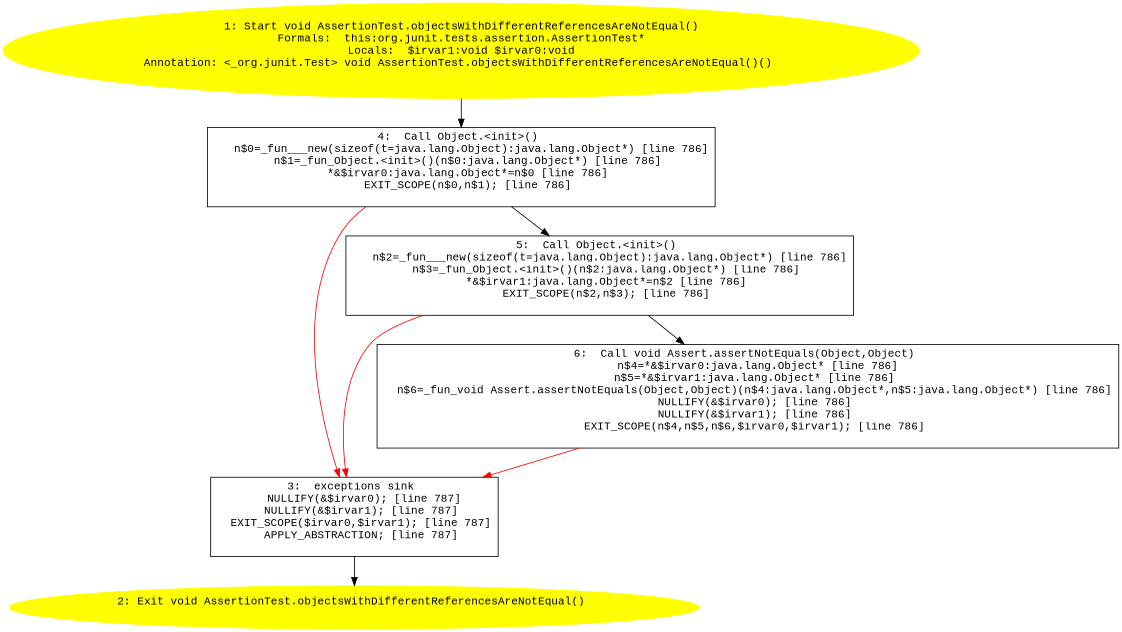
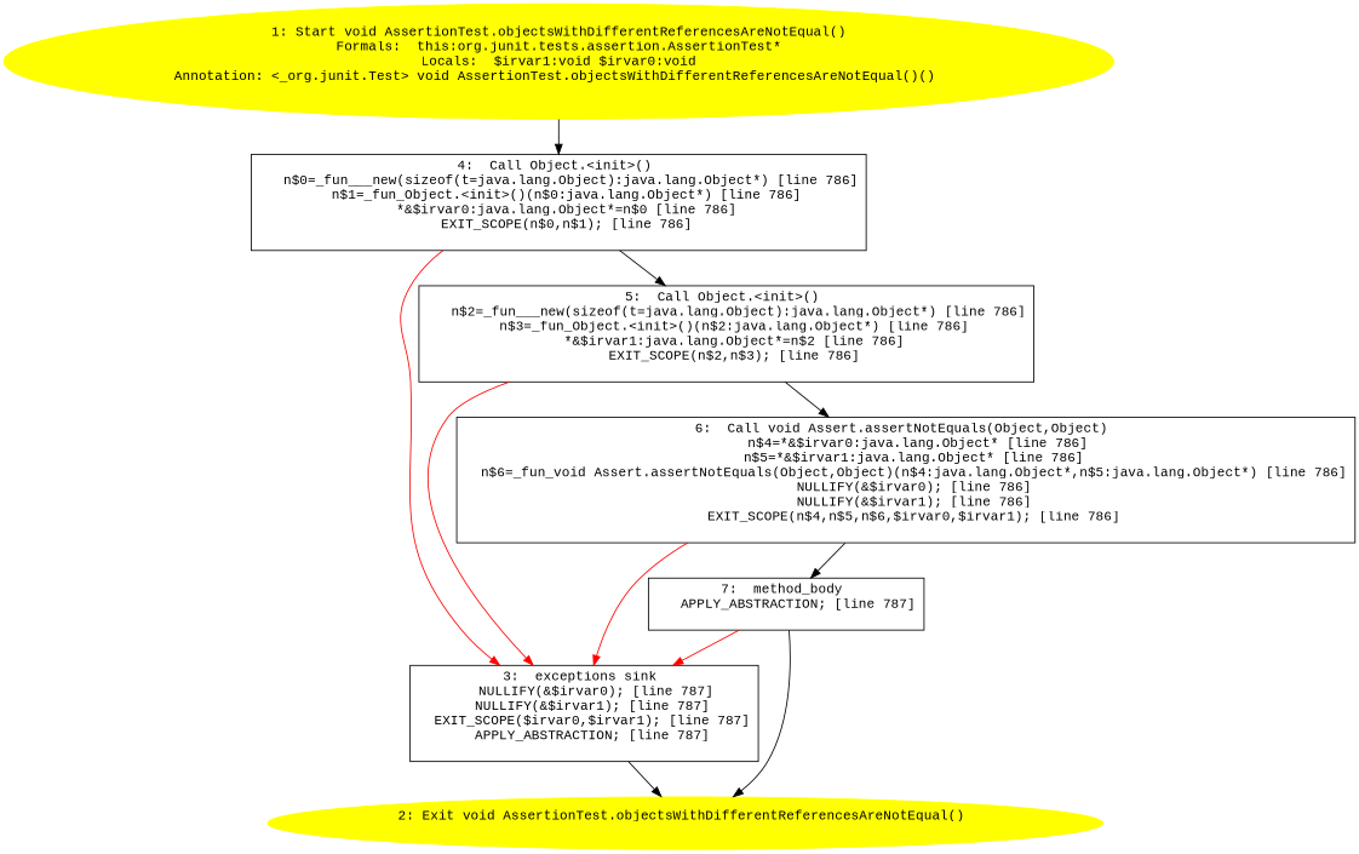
  digraph {
    fontname="Liberation Mono"
    node [fontname="Liberation Mono" shape=box]
    edge [fontname="Liberation Mono"]
    n1 [color=yellow label="1: Start void AssertionTest.objectsWithDifferentReferencesAreNotEqual()\nFormals:  this:org.junit.tests.assertion.AssertionTest*\nLocals:  $irvar1:void $irvar0:void\nAnnotation: <_org.junit.Test> void AssertionTest.objectsWithDifferentReferencesAreNotEqual()() \n  " style=filled shape=""]
    n2 [label="4:  Call Object.<init>() \n   n$0=_fun___new(sizeof(t=java.lang.Object):java.lang.Object*) [line 786]\n  n$1=_fun_Object.<init>()(n$0:java.lang.Object*) [line 786]\n  *&$irvar0:java.lang.Object*=n$0 [line 786]\n  EXIT_SCOPE(n$0,n$1); [line 786]\n "]
    n3 [label="3:  exceptions sink \n   NULLIFY(&$irvar0); [line 787]\n  NULLIFY(&$irvar1); [line 787]\n  EXIT_SCOPE($irvar0,$irvar1); [line 787]\n  APPLY_ABSTRACTION; [line 787]\n "]
    n4 [label="5:  Call Object.<init>() \n   n$2=_fun___new(sizeof(t=java.lang.Object):java.lang.Object*) [line 786]\n  n$3=_fun_Object.<init>()(n$2:java.lang.Object*) [line 786]\n  *&$irvar1:java.lang.Object*=n$2 [line 786]\n  EXIT_SCOPE(n$2,n$3); [line 786]\n "]
    n5 [color=yellow label="2: Exit void AssertionTest.objectsWithDifferentReferencesAreNotEqual() \n  " style=filled shape=""]
    n6 [label="6:  Call void Assert.assertNotEquals(Object,Object) \n   n$4=*&$irvar0:java.lang.Object* [line 786]\n  n$5=*&$irvar1:java.lang.Object* [line 786]\n  n$6=_fun_void Assert.assertNotEquals(Object,Object)(n$4:java.lang.Object*,n$5:java.lang.Object*) [line 786]\n  NULLIFY(&$irvar0); [line 786]\n  NULLIFY(&$irvar1); [line 786]\n  EXIT_SCOPE(n$4,n$5,n$6,$irvar0,$irvar1); [line 786]\n "]
+   n7 [label="7:  method_body \n   APPLY_ABSTRACTION; [line 787]\n "]
    n1 -> n2
    n2 -> n3 [color=red]
    n2 -> n4
    n3 -> n5
    n4 -> n3 [color=red]
    n4 -> n6
    n6 -> n3 [color=red]
+   n6 -> n7
+   n7 -> n3 [color=red]
+   n7 -> n5
  }
